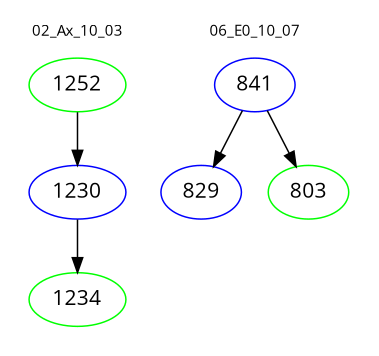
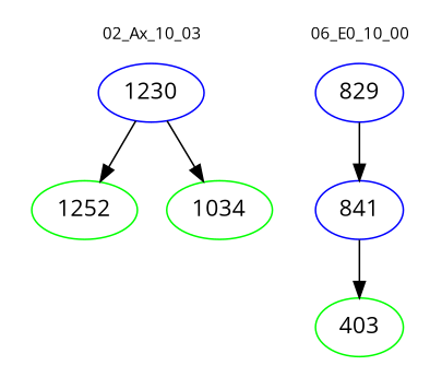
  digraph {
    fontname="Open Sans"
    node [color=blue fontname="Open Sans"]
    edge [color=black fontname="Open Sans"]
    n1 [label=1230]
    n2 [color=green label=1252]
-   n3 [color=green label=1234]
+   n3 [color=green label=1034]
    n4 [label=829]
-   n5 [color=green label=803]
+   n5 [color=green label=403]
    n6 [label=841]
    subgraph cluster_1 {
      color=white
      fontsize=10
      label="02_Ax_10_03"
      n1
      n2
      n3
    }
    subgraph cluster_2 {
      color=white
      fontsize=10
-     label="06_E0_10_07"
+     label="06_E0_10_00"
      n4
      n5
      n6
    }
-   n2 -> n1
+   n1 -> n2
    n1 -> n3
-   n6 -> n4
+   n4 -> n6
    n6 -> n5
  }
